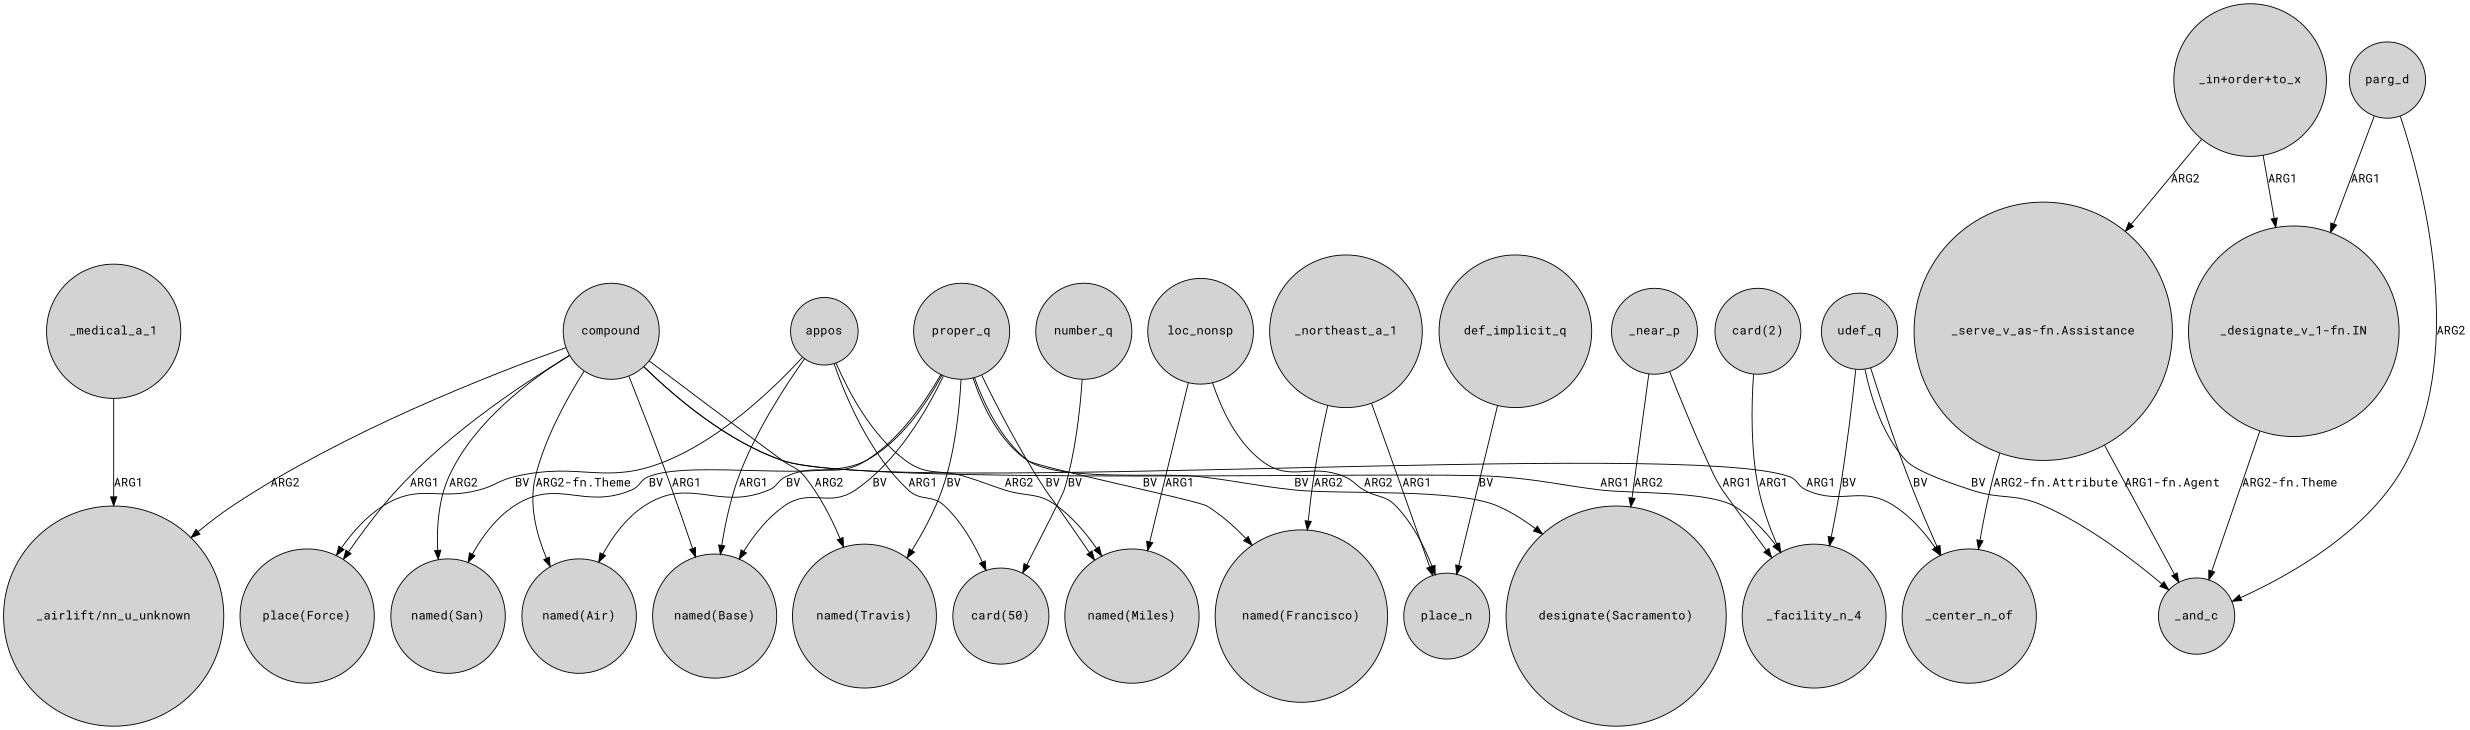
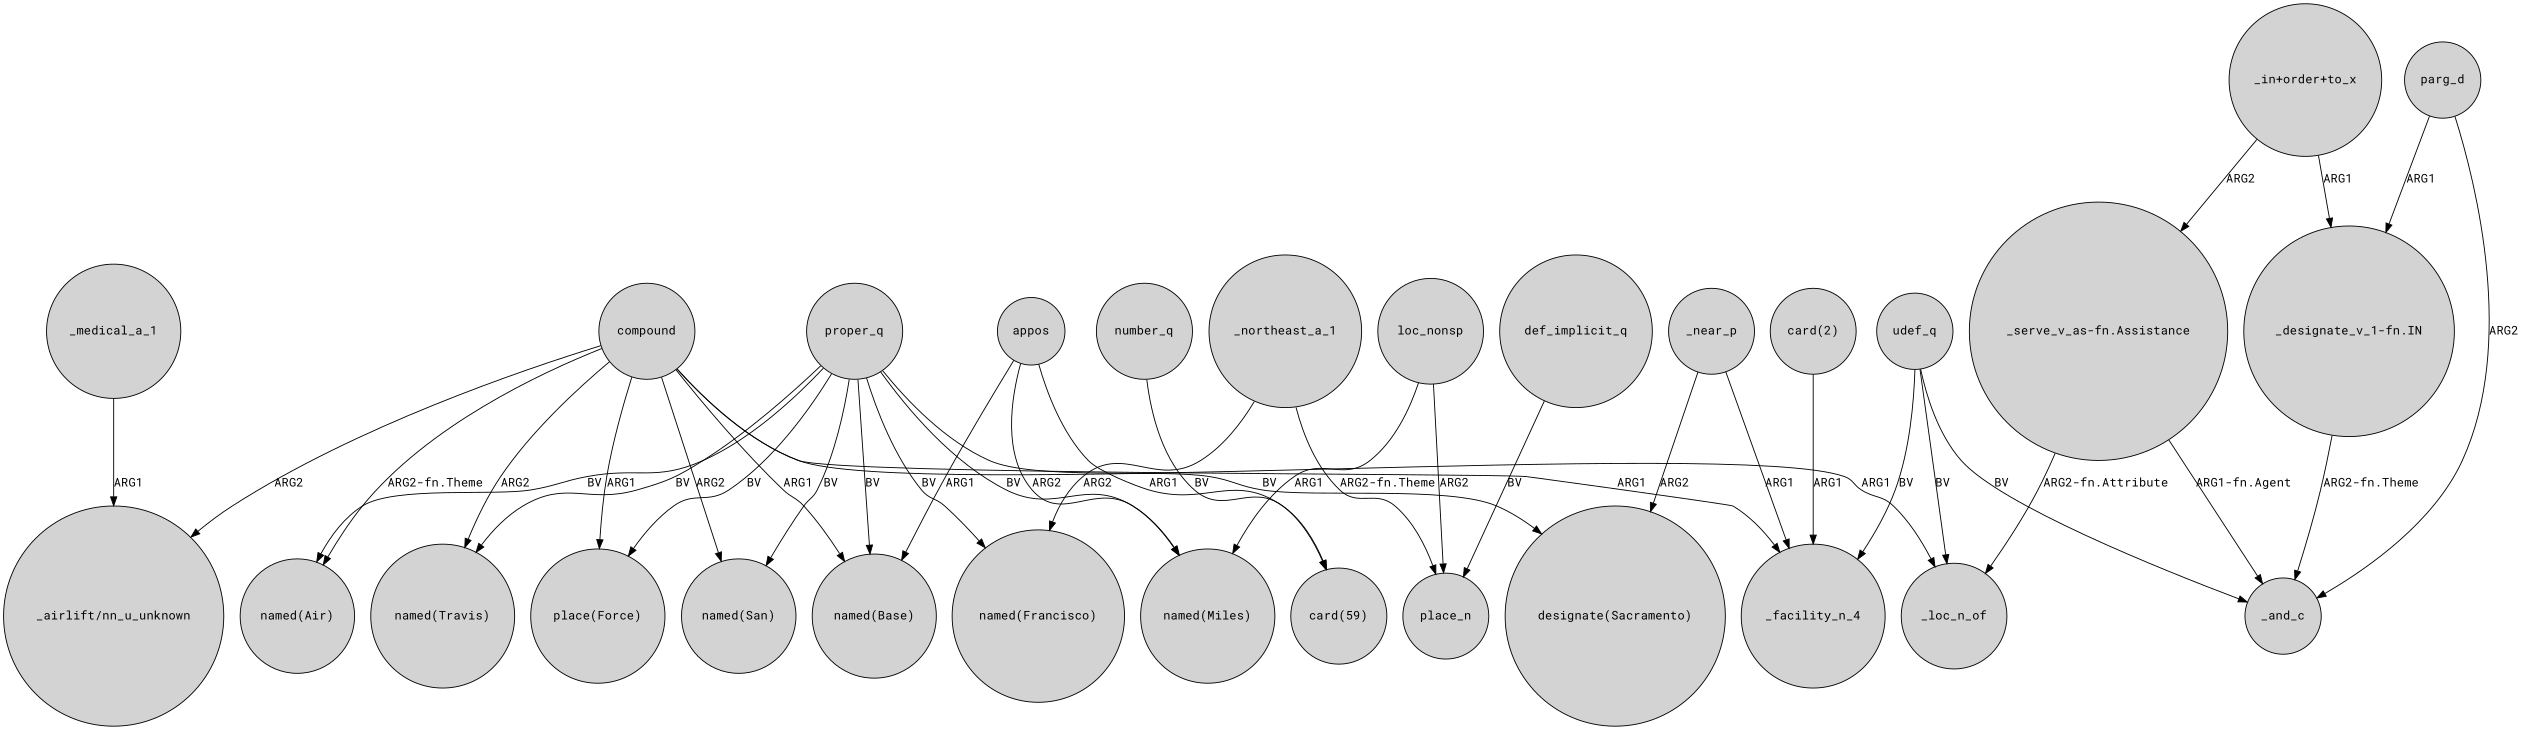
  digraph {
    fontname="Roboto Mono"
    node [fontname="Roboto Mono" shape=circle style=filled]
    edge [fontname="Roboto Mono"]
    compound
    "_airlift/nn_u_unknown"
    "named(Base)"
    n4 [label=_facility_n_4]
-   _center_n_of
+   _center_n_of [label=_loc_n_of]
    "named(San)"
    "named(Air)"
    n8 [label="place(Force)"]
    "named(Travis)"
    appos
    "named(Miles)"
-   "card(50)"
+   "card(50)" [label="card(59)"]
    udef_q
    _and_c
    number_q
    loc_nonsp
    place_n
    "_serve_v_as-fn.Assistance"
    _northeast_a_1
    "named(Francisco)"
    _near_p
    n22 [label="designate(Sacramento)"]
    proper_q
    "_in+order+to_x"
    "_designate_v_1-fn.IN"
    def_implicit_q
    parg_d
    _medical_a_1
    "card(2)"
    compound -> "_airlift/nn_u_unknown" [label=ARG2]
    compound -> "named(Base)" [label=ARG1]
    compound -> n4 [label=ARG1]
    compound -> _center_n_of [label=ARG1]
    compound -> "named(San)" [label=ARG2]
    compound -> "named(Air)" [label="ARG2-fn.Theme"]
    compound -> n8 [label=ARG1]
    compound -> "named(Travis)" [label=ARG2]
    appos -> "named(Base)" [label=ARG1]
    appos -> "named(Miles)" [label=ARG2]
    appos -> "card(50)" [label=ARG1]
    udef_q -> n4 [label=BV]
    udef_q -> _center_n_of [label=BV]
    udef_q -> _and_c [label=BV]
    number_q -> "card(50)" [label=BV]
    loc_nonsp -> "named(Miles)" [label=ARG1]
    loc_nonsp -> place_n [label=ARG2]
    "_serve_v_as-fn.Assistance" -> _center_n_of [label="ARG2-fn.Attribute"]
    "_serve_v_as-fn.Assistance" -> _and_c [label="ARG1-fn.Agent"]
-   _northeast_a_1 -> place_n [label=ARG1]
+   _northeast_a_1 -> place_n [label="ARG2-fn.Theme"]
    _northeast_a_1 -> "named(Francisco)" [label=ARG2]
    _near_p -> n4 [label=ARG1]
    _near_p -> n22 [label=ARG2]
    proper_q -> "named(Base)" [label=BV]
    proper_q -> "named(San)" [label=BV]
    proper_q -> "named(Air)" [label=BV]
-   appos -> n8 [label=BV]
+   proper_q -> n8 [label=BV]
    proper_q -> "named(Travis)" [label=BV]
    proper_q -> "named(Miles)" [label=BV]
    proper_q -> "named(Francisco)" [label=BV]
    proper_q -> n22 [label=BV]
    "_in+order+to_x" -> "_serve_v_as-fn.Assistance" [label=ARG2]
    "_in+order+to_x" -> "_designate_v_1-fn.IN" [label=ARG1]
    "_designate_v_1-fn.IN" -> _and_c [label="ARG2-fn.Theme"]
    def_implicit_q -> place_n [label=BV]
    parg_d -> _and_c [label=ARG2]
    parg_d -> "_designate_v_1-fn.IN" [label=ARG1]
    _medical_a_1 -> "_airlift/nn_u_unknown" [label=ARG1]
    "card(2)" -> n4 [label=ARG1]
  }
